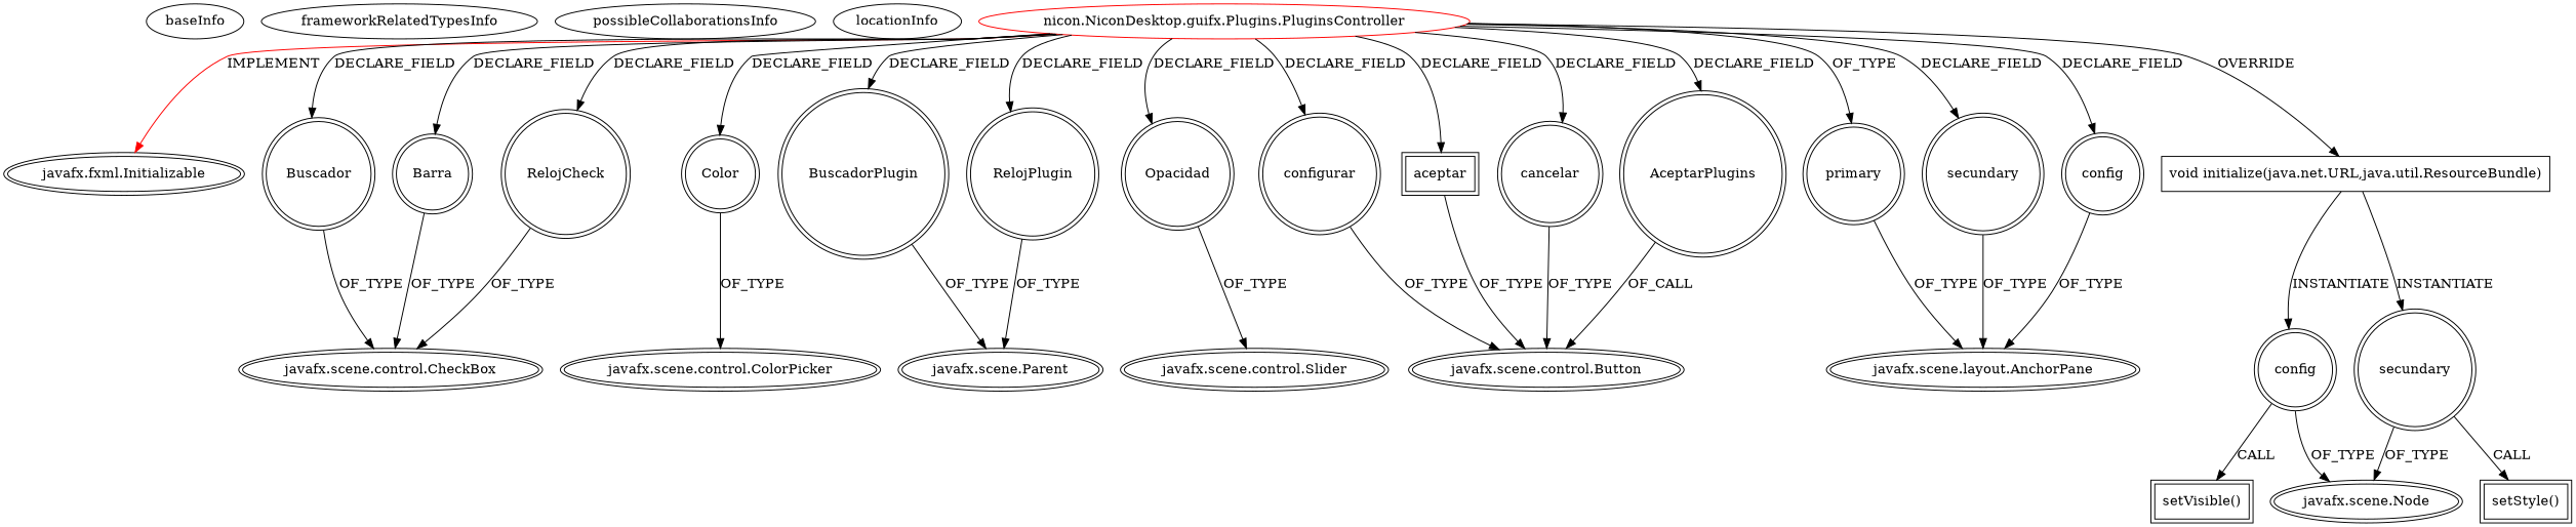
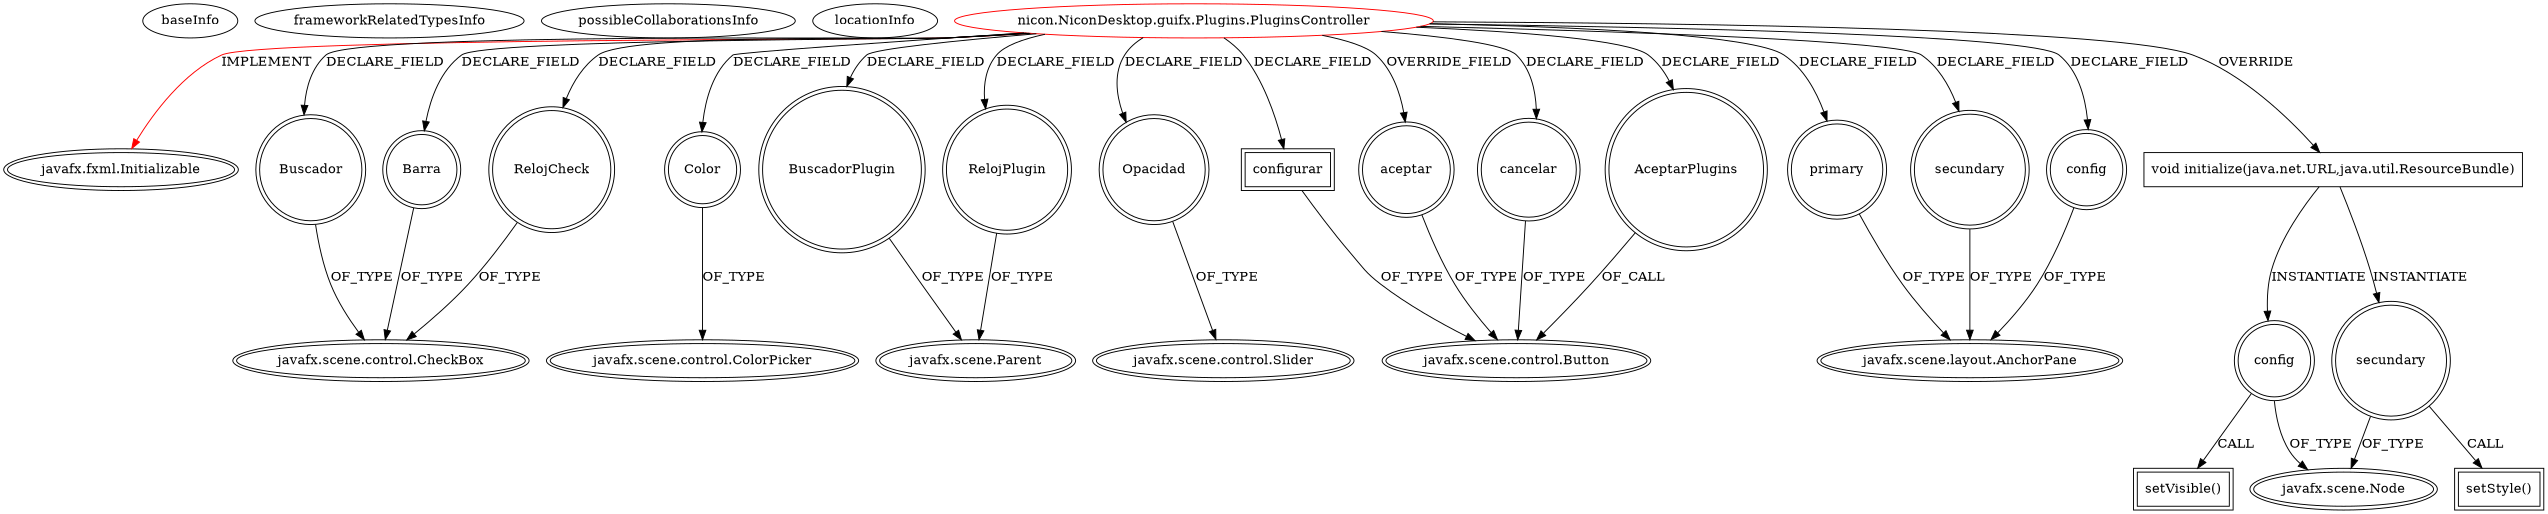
  digraph {
    node [isFrameworkType=true vertexType=FIELD_DECLARATION peripheries=2 shape=circle]
    baseInfo [category=extension_graph graphId=2568 isAnonymous=false possibleRelation=false isFrameworkType="" vertexType="" peripheries="" shape=""]
    frameworkRelatedTypesInfo [0="javafx.fxml.Initializable" isFrameworkType="" vertexType="" peripheries="" shape=""]
    possibleCollaborationsInfo [isFrameworkType="" vertexType="" peripheries="" shape=""]
    locationInfo [contextSignature=PluginsController filePath="/dony1990-ProsDesktop/ProsDesktop-master/src/nicon/NiconDesktop/guifx/Plugins/PluginsController.java" graphId=2568 projectName="dony1990-ProsDesktop" isFrameworkType="" vertexType="" peripheries="" shape=""]
    n5 [color=red isFrameworkType=false label="nicon.NiconDesktop.guifx.Plugins.PluginsController" vertexType=ROOT_CLIENT_CLASS_DECLARATION peripheries="" shape=""]
    n6 [label="javafx.fxml.Initializable" vertexType=FRAMEWORK_INTERFACE_TYPE shape=""]
    n7 [label=AceptarPlugins]
    n8 [label=Barra]
    n9 [label=Buscador]
    n10 [label=BuscadorPlugin]
    n11 [label=Color]
    n12 [label=Opacidad]
    n13 [label=RelojCheck]
    n14 [label=RelojPlugin]
-   n15 [label=aceptar shape=box]
+   n15 [label=aceptar]
    n16 [label=cancelar]
    n17 [label=config]
-   n18 [label=configurar]
+   n18 [label=configurar shape=box]
    n19 [label=primary]
    n20 [label=secundary]
    n21 [isFrameworkType=false label="void initialize(java.net.URL,java.util.ResourceBundle)" shape=box vertexType=OVERRIDING_METHOD_DECLARATION peripheries=""]
    n22 [label="javafx.scene.control.Button" vertexType=FRAMEWORK_CLASS_TYPE shape=""]
    n23 [label="javafx.scene.control.CheckBox" vertexType=FRAMEWORK_CLASS_TYPE shape=""]
    n24 [label="javafx.scene.Parent" vertexType=FRAMEWORK_CLASS_TYPE shape=""]
    n25 [label="javafx.scene.control.ColorPicker" vertexType=FRAMEWORK_CLASS_TYPE shape=""]
    n26 [label="javafx.scene.control.Slider" vertexType=FRAMEWORK_CLASS_TYPE shape=""]
    n27 [label="javafx.scene.layout.AnchorPane" vertexType=FRAMEWORK_CLASS_TYPE shape=""]
    n28 [label=config vertexType=VARIABLE_EXPRESION]
    n29 [label=secundary vertexType=VARIABLE_EXPRESION]
    n30 [label="javafx.scene.Node" vertexType=FRAMEWORK_CLASS_TYPE shape=""]
    n31 [label="setVisible()" shape=box vertexType=INSIDE_CALL]
    n32 [label="setStyle()" shape=box vertexType=INSIDE_CALL]
    n5 -> n6 [color=red label=IMPLEMENT]
    n5 -> n7 [label=DECLARE_FIELD]
    n5 -> n8 [label=DECLARE_FIELD]
    n5 -> n9 [label=DECLARE_FIELD]
    n5 -> n10 [label=DECLARE_FIELD]
    n5 -> n11 [label=DECLARE_FIELD]
    n5 -> n12 [label=DECLARE_FIELD]
    n5 -> n13 [label=DECLARE_FIELD]
    n5 -> n14 [label=DECLARE_FIELD]
-   n5 -> n15 [label=DECLARE_FIELD]
+   n5 -> n15 [label=OVERRIDE_FIELD]
    n5 -> n16 [label=DECLARE_FIELD]
    n5 -> n17 [label=DECLARE_FIELD]
    n5 -> n18 [label=DECLARE_FIELD]
-   n5 -> n19 [label=OF_TYPE]
+   n5 -> n19 [label=DECLARE_FIELD]
    n5 -> n20 [label=DECLARE_FIELD]
    n5 -> n21 [label=OVERRIDE]
    n7 -> n22 [label=OF_CALL]
    n8 -> n23 [label=OF_TYPE]
    n9 -> n23 [label=OF_TYPE]
    n10 -> n24 [label=OF_TYPE]
    n11 -> n25 [label=OF_TYPE]
    n12 -> n26 [label=OF_TYPE]
    n13 -> n23 [label=OF_TYPE]
    n14 -> n24 [label=OF_TYPE]
    n15 -> n22 [label=OF_TYPE]
    n16 -> n22 [label=OF_TYPE]
    n17 -> n27 [label=OF_TYPE]
    n18 -> n22 [label=OF_TYPE]
    n19 -> n27 [label=OF_TYPE]
    n20 -> n27 [label=OF_TYPE]
    n21 -> n28 [label=INSTANTIATE]
    n21 -> n29 [label=INSTANTIATE]
    n28 -> n30 [label=OF_TYPE]
    n28 -> n31 [label=CALL]
    n29 -> n30 [label=OF_TYPE]
    n29 -> n32 [label=CALL]
  }
